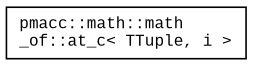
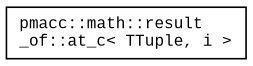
  digraph {
    rankdir=LR
    fontname="Liberation Mono"
-   n1 [color=black fillcolor=white fontname="Liberation Mono" fontsize=10 height=0.2 label="pmacc::math::math\l_of::at_c\< TTuple, i \>" shape=record style=filled width=0.4]
+   n1 [color=black fillcolor=white fontname="Liberation Mono" fontsize=10 height=0.2 label="pmacc::math::result\l_of::at_c\< TTuple, i \>" shape=record style=filled width=0.4]
  }
